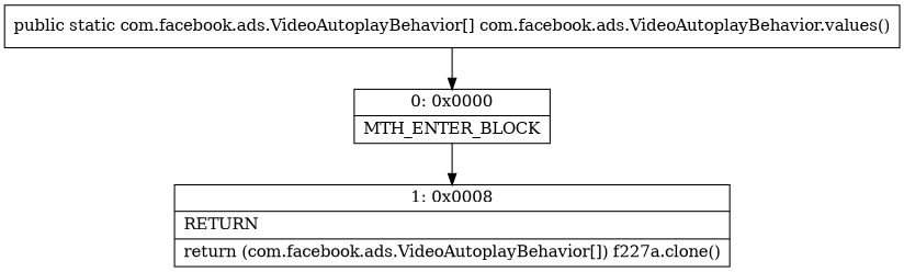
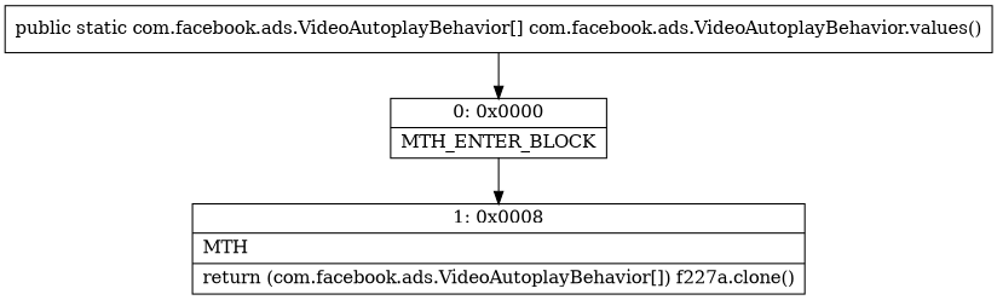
  digraph {
    node [shape=record]
    n1 [label="{0\:\ 0x0000|MTH_ENTER_BLOCK\l}"]
-   n2 [label="{1\:\ 0x0008|RETURN\l|return (com.facebook.ads.VideoAutoplayBehavior[]) f227a.clone()\l}"]
+   n2 [label="{1\:\ 0x0008|MTH\l|return (com.facebook.ads.VideoAutoplayBehavior[]) f227a.clone()\l}"]
    n3 [label="{public static com.facebook.ads.VideoAutoplayBehavior[] com.facebook.ads.VideoAutoplayBehavior.values() }"]
    n1 -> n2
    n3 -> n1
  }
